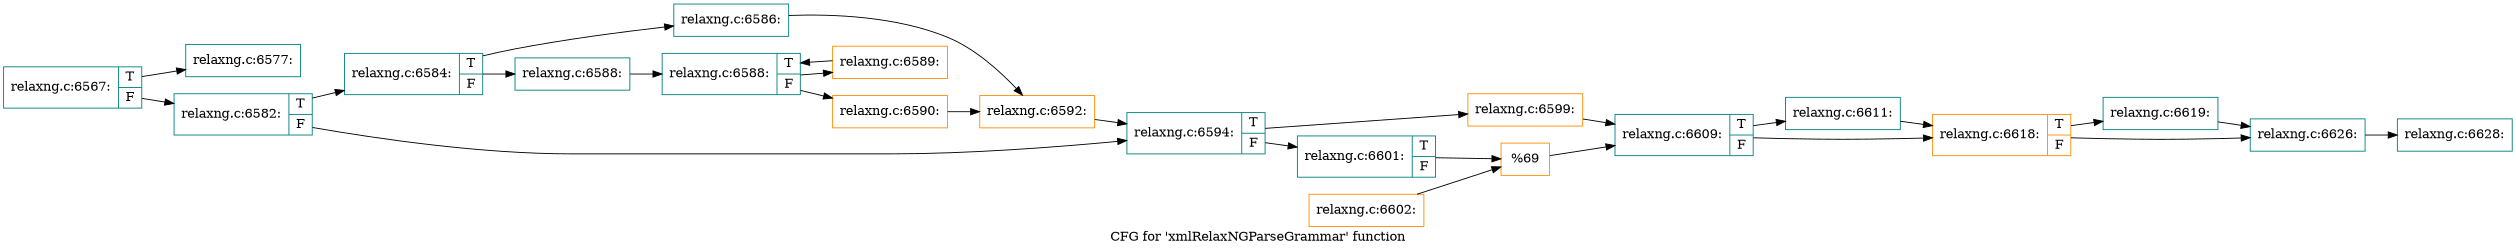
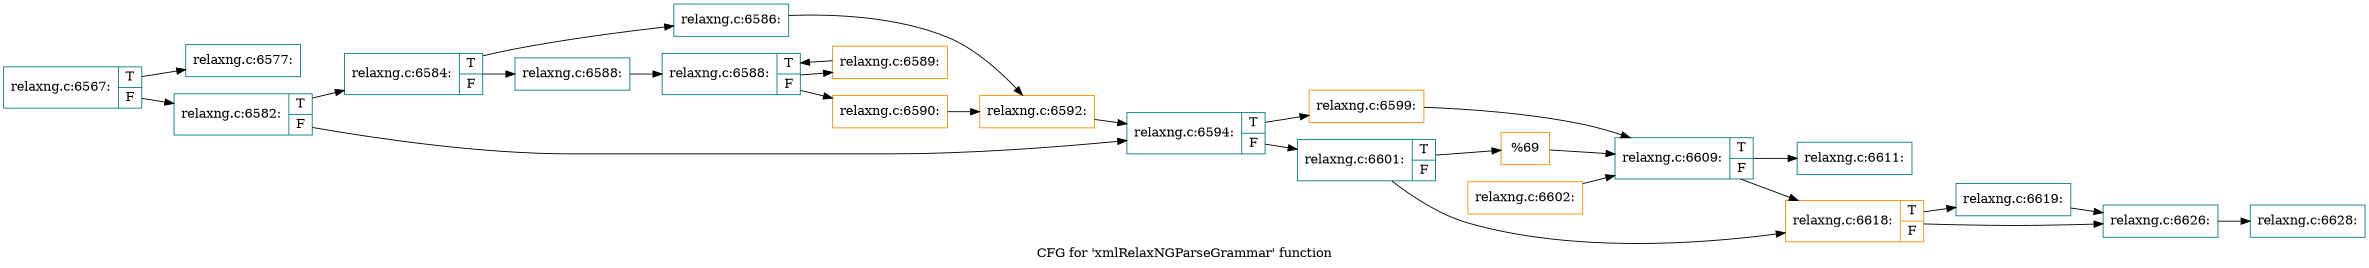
  digraph {
    label="CFG for 'xmlRelaxNGParseGrammar' function"
    rankdir=LR
    node [color=teal shape=record]
    n1 [label="{relaxng.c:6567:|{<s0>T|<s1>F}}"]
    n2 [label="{relaxng.c:6577:}"]
    n3 [label="{relaxng.c:6582:|{<s0>T|<s1>F}}"]
    n4 [label="{relaxng.c:6584:|{<s0>T|<s1>F}}"]
    n5 [label="{relaxng.c:6594:|{<s0>T|<s1>F}}"]
    n6 [label="{relaxng.c:6628:}"]
    n7 [label="{relaxng.c:6586:}"]
    n8 [label="{relaxng.c:6588:}"]
    n9 [color=darkorange label="{relaxng.c:6599:}"]
    n10 [label="{relaxng.c:6601:|{<s0>T|<s1>F}}"]
    n11 [color=darkorange label="{relaxng.c:6592:}"]
    n12 [label="{relaxng.c:6588:|{<s0>T|<s1>F}}"]
    n13 [label="{relaxng.c:6609:|{<s0>T|<s1>F}}"]
    n14 [color=darkorange label="{%69}"]
    n15 [color=darkorange label="{relaxng.c:6589:}"]
    n16 [color=darkorange label="{relaxng.c:6590:}"]
    n17 [label="{relaxng.c:6611:}"]
    n18 [color=darkorange label="{relaxng.c:6618:|{<s0>T|<s1>F}}"]
    n19 [color=darkorange label="{relaxng.c:6602:}"]
    n20 [label="{relaxng.c:6619:}"]
    n21 [label="{relaxng.c:6626:}"]
    n1 -> n2
    n1 -> n3
    n3 -> n4
    n3 -> n5
    n4 -> n7
    n4 -> n8
    n5 -> n9
    n5 -> n10
    n7 -> n11
    n8 -> n12
    n9 -> n13
    n10 -> n14
    n11 -> n5
    n12 -> n15
    n12 -> n16
    n13 -> n17
    n13 -> n18
    n14 -> n13
    n15 -> n12
    n16 -> n11
-   n17 -> n18
+   n10 -> n18
    n18 -> n20
    n18 -> n21
-   n19 -> n14
+   n19 -> n13
    n20 -> n21
    n21 -> n6
  }
